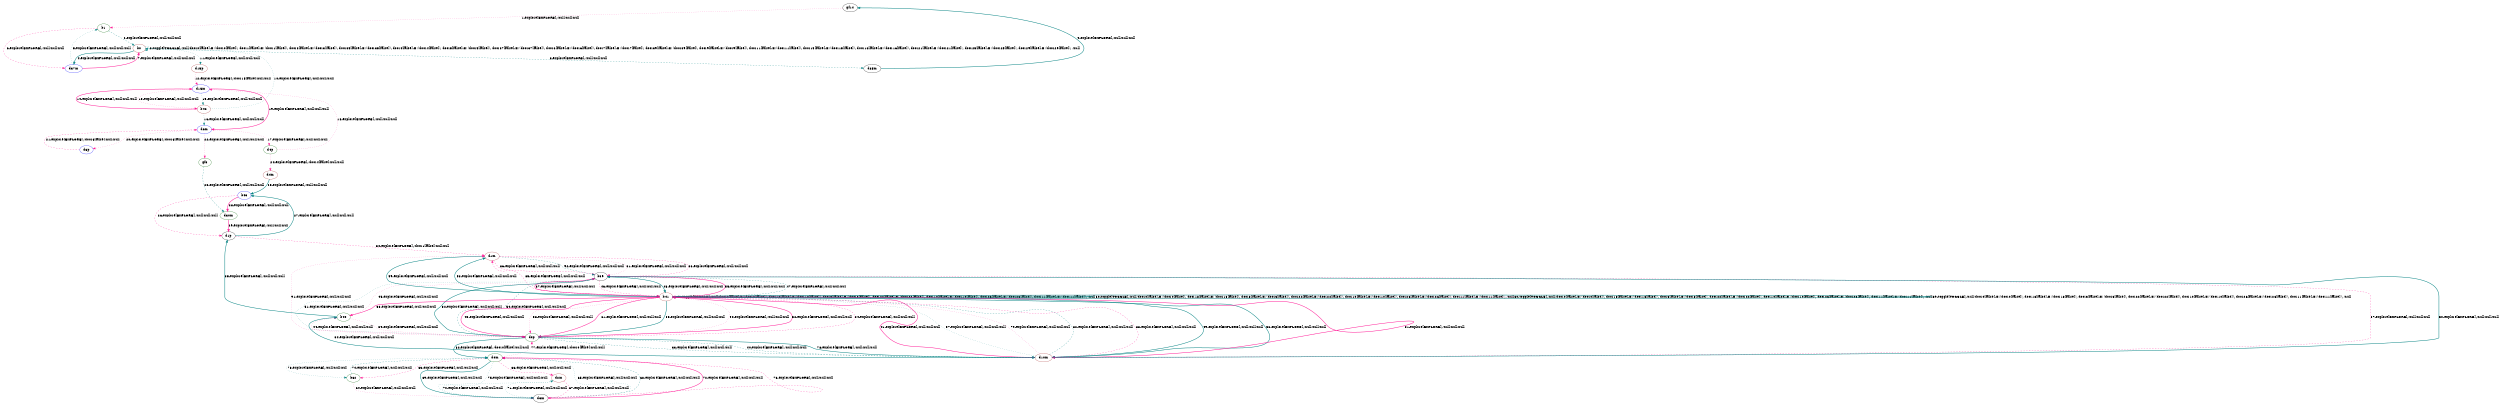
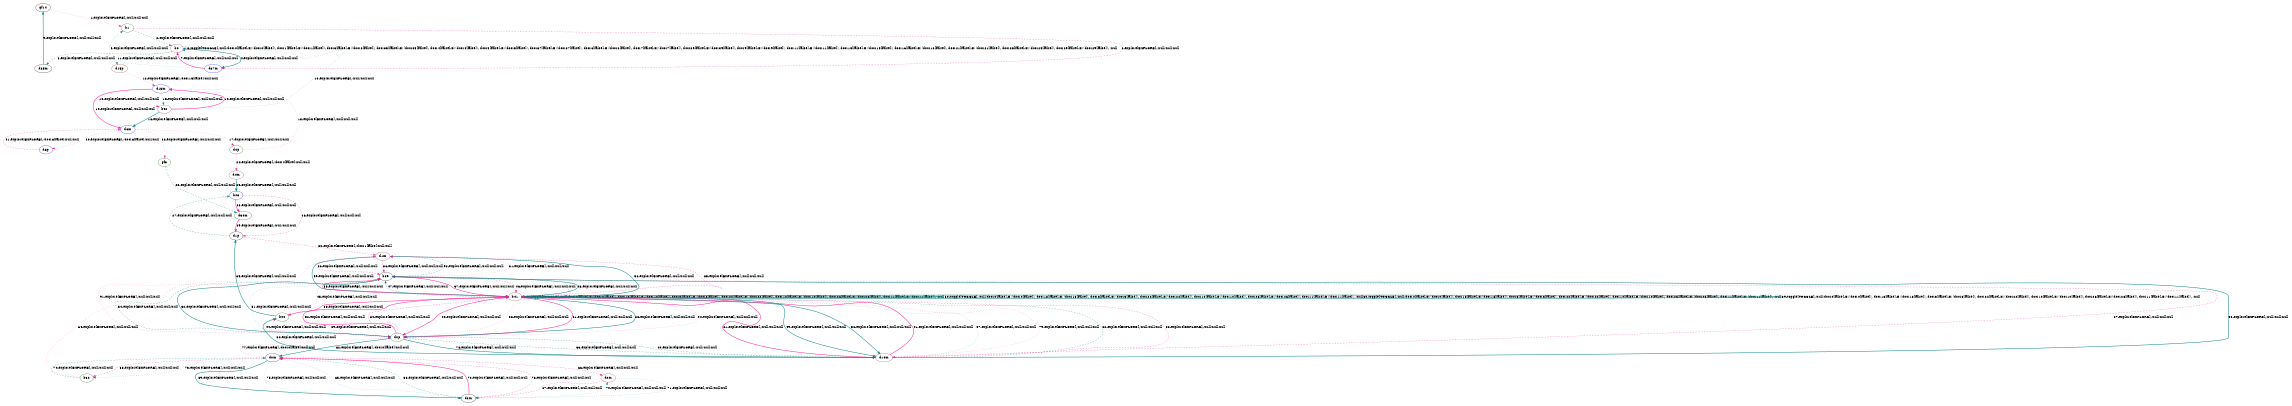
  digraph {
    node [color=brown]
    edge [color=deeppink style=bold]
    gf14 [color=black]
    b1 [color=darkgreen]
    b0
    d37m [color=blue]
    d35m [color=black]
    d15p
    d15m [color=blue]
    b42
    d6m [color=blue]
    d4p [color=darkgreen]
    d6p [color=blue]
    gf3 [color=darkgreen]
    d4m
    d30m [color=darkgreen]
    n15 [color=blue label=b43]
    d1p [color=black]
    d1m
    b39 [color=black]
    b41
    d0p [color=darkgreen]
    d10m
    b40 [color=darkgreen]
-   d0m [color=darkgreen]
+   d0m [color=blue]
    b62 [color=darkgreen]
    d3m [color=black]
    d2m
    gf14 -> b1 [label="1-explore[EXPLORE];/null/null/null" style=dotted]
    b1 -> b0 [color=teal label="2-explore[EXPLORE];/null/null/null" style=dashed]
    b1 -> d37m [label="6-explore[EXPLORE];/null/null/null" style=dashed]
    b0 -> b0 [color=teal label="3-toggle[TOGGLE];/null/door0[false]:=!(door0[false]); door1[false]:=!(door1[false]); door3[false]:=!(door3[false]); door35[false]:=!(door35[false]); door4[false]:=!(door4[false]); door5[false]:=!(door5[false]); door37[false]:=!(door37[false]); door6[false]:=!(door6[false]); door7[false]:=!(door7[false]); door39[false]:=!(door39[false]); door9[false]:=!(door9[false]); door11[false]:=!(door11[false]); door15[false]:=!(door15[false]); door16[false]:=!(door16[false]); door21[false]:=!(door21[false]); door25[false]:=!(door25[false]); door29[false]:=!(door29[false]); /null" style=dashed]
    b0 -> d37m [color=teal label="4-explore[EXPLORE];/null/null/null"]
    b0 -> d35m [color=teal label="8-explore[EXPLORE];/null/null/null" style=dashed]
    b0 -> d15p [color=teal label="11-explore[EXPLORE];/null/null/null" style=dotted]
    d37m -> b1 [color=teal label="5-explore[EXPLORE];/null/null/null" style=dotted]
    d37m -> b0 [label="7-explore[EXPLORE];/null/null/null"]
    d35m -> gf14 [color=teal label="9-explore[EXPLORE];/null/null/null"]
    d15p -> d15m [label="12-explore[EXPLORE];/door15[false]/null/null" style=dotted]
    d15m -> b42 [label="13-explore[EXPLORE];/null/null/null" style=dotted]
    d15m -> b42 [color=teal label="15-explore[EXPLORE];/null/null/null" style=dotted]
    d15m -> d6m [label="19-explore[EXPLORE];/null/null/null"]
    b42 -> b0 [color=teal label="10-explore[EXPLORE];/null/null/null" style=dotted]
    b42 -> d15m [label="14-explore[EXPLORE];/null/null/null"]
-   b42 -> d6m [color=teal label="16-explore[EXPLORE];/null/null/null" style=dotted]
+   b42 -> d6m [color=teal label="16-explore[EXPLORE];/null/null/null"]
    d6m -> d4p [label="17-explore[EXPLORE];/null/null/null" style=dotted]
    d6m -> d6p [label="20-explore[EXPLORE];/door6[false]/null/null" style=dotted]
    d6m -> gf3 [label="22-explore[EXPLORE];/null/null/null" style=dotted]
    d4p -> d15m [label="18-explore[EXPLORE];/null/null/null" style=dotted]
    d4p -> d4m [label="24-explore[EXPLORE];/door4[false]/null/null" style=dotted]
    d6p -> d6m [label="21-explore[EXPLORE];/door6[false]/null/null" style=dashed]
    gf3 -> d30m [color=teal label="23-explore[EXPLORE];/null/null/null" style=dashed]
    d4m -> n15 [color=teal label="25-explore[EXPLORE];/null/null/null"]
    d30m -> d1p [label="29-explore[EXPLORE];/null/null/null"]
    n15 -> d30m [label="28-explore[EXPLORE];/null/null/null"]
    n15 -> d1p [label="26-explore[EXPLORE];/null/null/null" style=dashed]
-   d1p -> n15 [color=teal label="27-explore[EXPLORE];/null/null/null"]
+   d1p -> n15 [color=teal label="27-explore[EXPLORE];/null/null/null" style=dashed]
    d1p -> d1m [label="30-explore[EXPLORE];/door1[false]/null/null" style=dashed]
    d1m -> b39 [label="31-explore[EXPLORE];/null/null/null" style=dotted]
    d1m -> b39 [label="36-explore[EXPLORE];/null/null/null" style=dashed]
    d1m -> b39 [label="86-explore[EXPLORE];/null/null/null" style=dashed]
    d1m -> b39 [color=teal label="92-explore[EXPLORE];/null/null/null" style=dashed]
    d1m -> b41 [color=teal label="59-explore[EXPLORE];/null/null/null"]
    b39 -> b41 [label="37-explore[EXPLORE];/null/null/null"]
    b39 -> b41 [label="46-explore[EXPLORE];/null/null/null" style=dashed]
    b39 -> b41 [color=teal label="48-explore[EXPLORE];/null/null/null"]
    b39 -> b41 [label="55-explore[EXPLORE];/null/null/null"]
    b39 -> d0p [color=teal label="32-explore[EXPLORE];/null/null/null"]
    b39 -> d0p [color=teal label="51-explore[EXPLORE];/null/null/null" style=dotted]
    b39 -> d10m [label="87-explore[EXPLORE];/null/null/null" style=dashed]
    b41 -> d1m [color=teal label="58-explore[EXPLORE];/null/null/null"]
    b41 -> d1m [label="85-explore[EXPLORE];/null/null/null" style=dashed]
    b41 -> b39 [color=teal label="47-explore[EXPLORE];/null/null/null" style=dashed]
    b41 -> b41 [label="42-toggle[TOGGLE];/null/door0[false]:=!(door0[false]); door18[false]:=!(door18[false]); door3[false]:=!(door3[false]); door22[false]:=!(door22[false]); door10[false]:=!(door10[false]); door26[false]:=!(door26[false]); door11[false]:=!(door11[false]); /null"]
    b41 -> b41 [color=teal label="60-toggle[TOGGLE];/null/door0[false]:=!(door0[false]); door18[false]:=!(door18[false]); door3[false]:=!(door3[false]); door22[false]:=!(door22[false]); door10[false]:=!(door10[false]); door26[false]:=!(door26[false]); door11[false]:=!(door11[false]); /null"]
    b41 -> b41 [label="80-toggle[TOGGLE];/null/door0[false]:=!(door0[false]); door18[false]:=!(door18[false]); door3[false]:=!(door3[false]); door22[false]:=!(door22[false]); door10[false]:=!(door10[false]); door26[false]:=!(door26[false]); door11[false]:=!(door11[false]); /null" style=dotted]
    b41 -> b41 [color=teal label="89-toggle[TOGGLE];/null/door0[false]:=!(door0[false]); door18[false]:=!(door18[false]); door3[false]:=!(door3[false]); door22[false]:=!(door22[false]); door10[false]:=!(door10[false]); door26[false]:=!(door26[false]); door11[false]:=!(door11[false]); /null"]
    b41 -> d0p [label="43-explore[EXPLORE];/null/null/null"]
    b41 -> d0p [label="53-explore[EXPLORE];/null/null/null" style=dotted]
    b41 -> d0p [label="61-explore[EXPLORE];/null/null/null"]
    b41 -> d0p [color=teal label="83-explore[EXPLORE];/null/null/null"]
    b41 -> d0p [label="90-explore[EXPLORE];/null/null/null" style=dotted]
    b41 -> d10m [color=teal label="49-explore[EXPLORE];/null/null/null"]
    b41 -> d10m [color=teal label="56-explore[EXPLORE];/null/null/null"]
    b41 -> d10m [label="81-explore[EXPLORE];/null/null/null"]
    b41 -> b40 [label="38-explore[EXPLORE];/null/null/null"]
    d0p -> d1m [label="91-explore[EXPLORE];/null/null/null" style=dotted]
    d0p -> b39 [color=teal label="54-explore[EXPLORE];/null/null/null" style=dashed]
    d0p -> b41 [label="52-explore[EXPLORE];/null/null/null"]
    d0p -> b41 [label="84-explore[EXPLORE];/null/null/null" style=dashed]
    d0p -> d10m [color=teal label="33-explore[EXPLORE];/null/null/null" style=dashed]
    d0p -> d10m [color=teal label="40-explore[EXPLORE];/null/null/null" style=dashed]
    d0p -> d10m [color=teal label="78-explore[EXPLORE];/null/null/null"]
    d0p -> b40 [label="44-explore[EXPLORE];/null/null/null" style=dotted]
    d0p -> d0m [color=teal label="62-explore[EXPLORE];/door0[false]/null/null"]
    d10m -> b39 [color=teal label="50-explore[EXPLORE];/null/null/null"]
    d10m -> b41 [label="41-explore[EXPLORE];/null/null/null"]
    d10m -> b41 [color=teal label="57-explore[EXPLORE];/null/null/null" style=dotted]
    d10m -> b41 [label="79-explore[EXPLORE];/null/null/null" style=dotted]
    d10m -> b41 [color=teal label="82-explore[EXPLORE];/null/null/null" style=dashed]
    d10m -> b41 [label="88-explore[EXPLORE];/null/null/null" style=dashed]
    d10m -> b40 [color=teal label="34-explore[EXPLORE];/null/null/null"]
    b40 -> d1p [color=teal label="35-explore[EXPLORE];/null/null/null"]
    b40 -> b39 [label="45-explore[EXPLORE];/null/null/null" style=dotted]
    b40 -> d0p [label="39-explore[EXPLORE];/null/null/null" style=dotted]
    d0m -> d0p [label="77-explore[EXPLORE];/door0[false]/null/null" style=dotted]
    d0m -> b62 [label="63-explore[EXPLORE];/null/null/null" style=dashed]
    d0m -> b62 [color=teal label="73-explore[EXPLORE];/null/null/null" style=dotted]
    d0m -> d3m [color=teal label="69-explore[EXPLORE];/null/null/null"]
    d0m -> d3m [color=teal label="75-explore[EXPLORE];/null/null/null" style=dotted]
    d0m -> d2m [label="66-explore[EXPLORE];/null/null/null" style=dashed]
    b62 -> d0m [color=teal label="74-explore[EXPLORE];/null/null/null" style=dashed]
-   b62 -> d3m [label="64-explore[EXPLORE];/null/null/null" style=dotted]
+   b62 -> b39 [label="64-explore[EXPLORE];/null/null/null" style=dotted]
    d3m -> d0m [color=teal label="65-explore[EXPLORE];/null/null/null" style=dotted]
    d3m -> d0m [color=teal label="68-explore[EXPLORE];/null/null/null" style=dashed]
    d3m -> d0m [label="72-explore[EXPLORE];/null/null/null"]
    d3m -> d0m [label="76-explore[EXPLORE];/null/null/null" style=dashed]
    d3m -> d2m [color=teal label="70-explore[EXPLORE];/null/null/null" style=dotted]
    d2m -> d3m [label="67-explore[EXPLORE];/null/null/null" style=dashed]
    d2m -> d3m [color=teal label="71-explore[EXPLORE];/null/null/null" style=dotted]
  }
